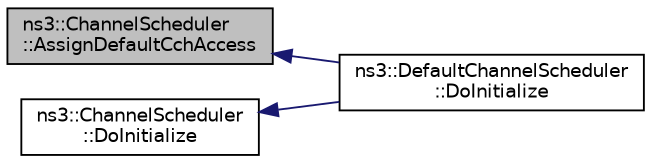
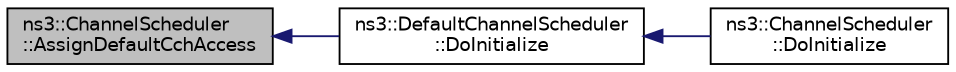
  digraph {
    rankdir=LR
    node [color=black fillcolor=white fontname=Helvetica fontsize=10 shape=record style=filled]
    edge [color=midnightblue dir=back fontname=Helvetica fontsize=10 labelfontname=Helvetica labelfontsize=10 style=solid]
    n1 [fillcolor=grey75 fontcolor=black height=0.2 label="ns3::ChannelScheduler\l::AssignDefaultCchAccess" width=0.4]
    n2 [height=0.2 label="ns3::DefaultChannelScheduler\l::DoInitialize" width=0.4]
    n3 [height=0.2 label="ns3::ChannelScheduler\l::DoInitialize" width=0.4]
    n1 -> n2
-   n3 -> n2
+   n2 -> n3
  }
